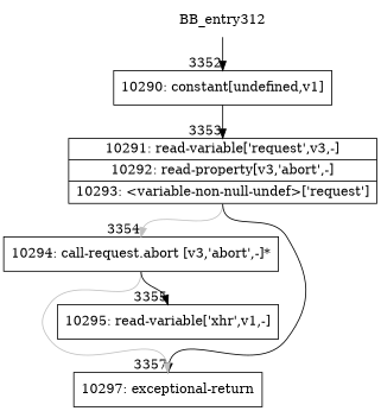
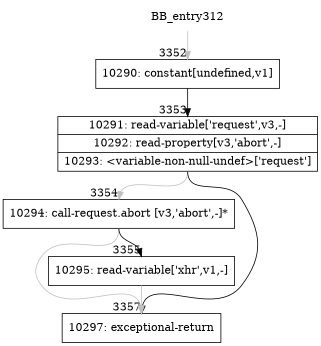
  digraph {
    rankdir=TD
    node [shape=record]
    edge [headport=n tailport=s]
    BB_entry312 [shape=none]
    n2 [label="{10290: constant[undefined,v1]}"]
    n3 [label="{10291: read-variable['request',v3,-]|10292: read-property[v3,'abort',-]|10293: \<variable-non-null-undef\>['request']}"]
    n4 [label="{10294: call-request.abort [v3,'abort',-]*}"]
    n5 [label="{10297: exceptional-return}"]
    n6 [label="{10295: read-variable['xhr',v1,-]}"]
-   BB_entry312 -> n2 [headlabel="    3352"]
+   BB_entry312 -> n2 [headlabel="    3352" color=gray]
    n2 -> n3 [headlabel="      3353"]
    n3 -> n4 [color=gray headlabel="      3354"]
    n3 -> n5 [color=black headlabel="      3357"]
    n4 -> n5 [color=gray]
    n4 -> n6 [headlabel="      3355"]
+   n6 -> n5 [color=gray]
  }
